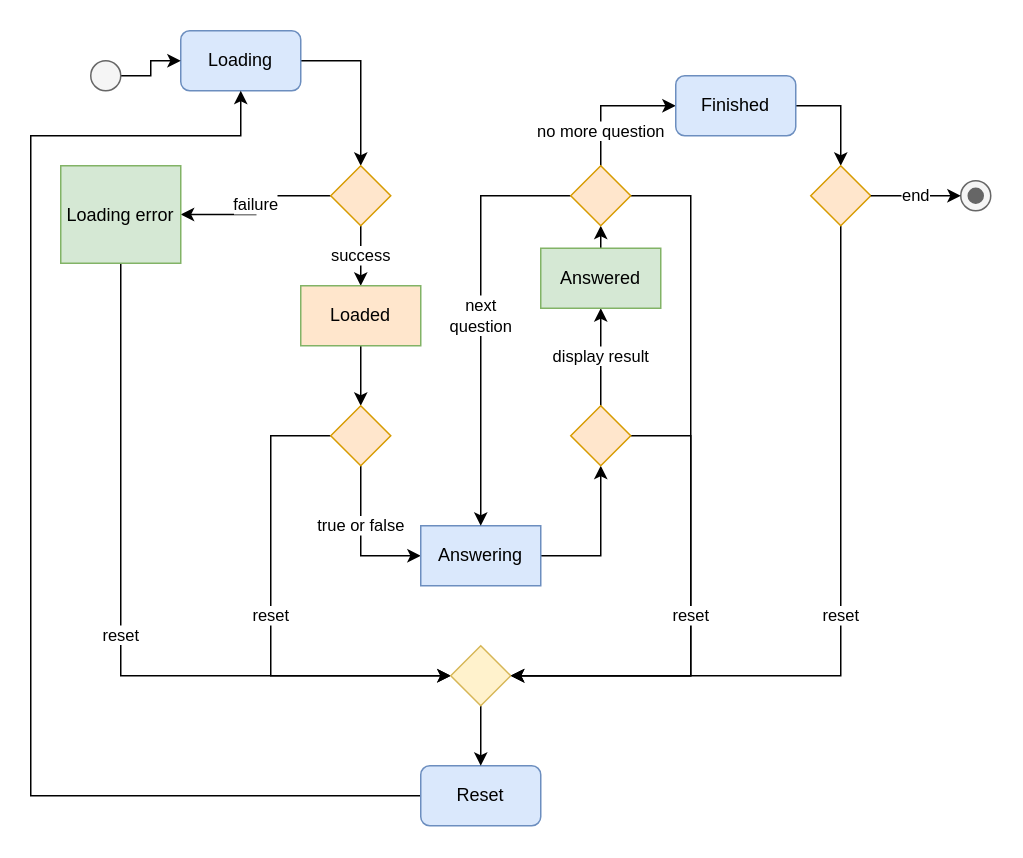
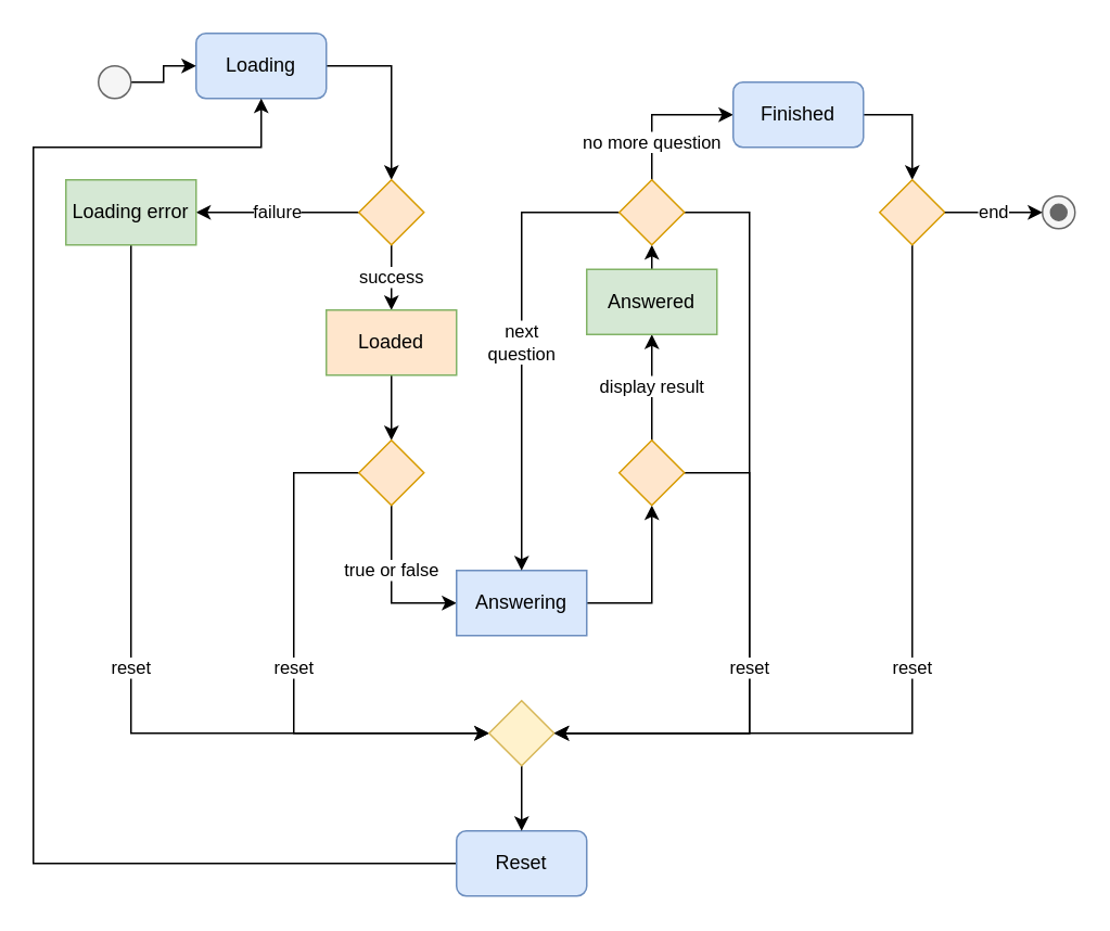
  <mxCell id="0" />
  <mxCell id="1" parent="0" />
  <mxCell id="2" style="edgeStyle=orthogonalEdgeStyle;rounded=0;orthogonalLoop=1;jettySize=auto;html=1;exitX=1;exitY=0.5;exitDx=0;exitDy=0;entryX=0.5;entryY=0;entryDx=0;entryDy=0;" edge="1" parent="1" source="3" target="6"><mxGeometry relative="1" as="geometry" /></mxCell>
  <mxCell id="3" value="Loading" style="rounded=1;whiteSpace=wrap;html=1;fontSize=12;glass=0;strokeWidth=1;shadow=0;fillColor=#dae8fc;strokeColor=#6c8ebf;" vertex="1" parent="1"><mxGeometry x="120" y="20" width="80" height="40" as="geometry" /></mxCell>
  <mxCell id="4" value="success" style="edgeStyle=orthogonalEdgeStyle;rounded=0;orthogonalLoop=1;jettySize=auto;html=1;exitX=0.5;exitY=1;exitDx=0;exitDy=0;entryX=0.5;entryY=0;entryDx=0;entryDy=0;" edge="1" parent="1" source="6" target="8"><mxGeometry relative="1" as="geometry" /></mxCell>
  <mxCell id="5" value="failure" style="edgeStyle=orthogonalEdgeStyle;rounded=0;orthogonalLoop=1;jettySize=auto;html=1;exitX=0;exitY=0.5;exitDx=0;exitDy=0;entryX=1;entryY=0.5;entryDx=0;entryDy=0;" edge="1" parent="1" source="6" target="30"><mxGeometry relative="1" as="geometry"><mxPoint x="140" y="130" as="targetPoint" /></mxGeometry></mxCell>
  <mxCell id="6" value="" style="rhombus;whiteSpace=wrap;html=1;shadow=0;fontFamily=Helvetica;fontSize=12;align=center;strokeWidth=1;spacing=6;spacingTop=-4;fillColor=#ffe6cc;strokeColor=#d79b00;" vertex="1" parent="1"><mxGeometry x="220" y="110" width="40" height="40" as="geometry" /></mxCell>
  <mxCell id="7" style="edgeStyle=orthogonalEdgeStyle;rounded=0;orthogonalLoop=1;jettySize=auto;html=1;exitX=0.5;exitY=1;exitDx=0;exitDy=0;entryX=0.5;entryY=0;entryDx=0;entryDy=0;" edge="1" parent="1" source="8" target="11"><mxGeometry relative="1" as="geometry" /></mxCell>
  <mxCell id="8" value="Loaded" style="rounded=0;whiteSpace=wrap;html=1;fillColor=#ffe6cc;strokeColor=#82b366;" vertex="1" parent="1"><mxGeometry x="200" y="190" width="80" height="40" as="geometry" /></mxCell>
  <mxCell id="9" value="reset" style="edgeStyle=orthogonalEdgeStyle;rounded=0;orthogonalLoop=1;jettySize=auto;html=1;exitX=0;exitY=0.5;exitDx=0;exitDy=0;entryX=0;entryY=0.5;entryDx=0;entryDy=0;" edge="1" parent="1" source="11" target="29"><mxGeometry relative="1" as="geometry"><Array as="points"><mxPoint x="180" y="290" /><mxPoint x="180" y="450" /></Array></mxGeometry></mxCell>
  <mxCell id="10" value="true or false" style="edgeStyle=orthogonalEdgeStyle;rounded=0;orthogonalLoop=1;jettySize=auto;html=1;exitX=0.5;exitY=1;exitDx=0;exitDy=0;entryX=0;entryY=0.5;entryDx=0;entryDy=0;" edge="1" parent="1" source="11" target="15"><mxGeometry x="-0.2" relative="1" as="geometry"><mxPoint as="offset" /></mxGeometry></mxCell>
  <mxCell id="11" value="" style="rhombus;whiteSpace=wrap;html=1;shadow=0;fontFamily=Helvetica;fontSize=12;align=center;strokeWidth=1;spacing=6;spacingTop=-4;fillColor=#ffe6cc;strokeColor=#d79b00;" vertex="1" parent="1"><mxGeometry x="220" y="270" width="40" height="40" as="geometry" /></mxCell>
  <mxCell id="12" style="edgeStyle=orthogonalEdgeStyle;rounded=0;orthogonalLoop=1;jettySize=auto;html=1;exitX=0;exitY=0.5;exitDx=0;exitDy=0;entryX=0.5;entryY=1;entryDx=0;entryDy=0;" edge="1" parent="1" source="13" target="3"><mxGeometry relative="1" as="geometry"><Array as="points"><mxPoint x="20" y="530" /><mxPoint x="20" y="90" /><mxPoint x="160" y="90" /></Array></mxGeometry></mxCell>
  <mxCell id="13" value="Reset" style="rounded=1;whiteSpace=wrap;html=1;fontSize=12;glass=0;strokeWidth=1;shadow=0;fillColor=#dae8fc;strokeColor=#6c8ebf;" vertex="1" parent="1"><mxGeometry x="280" y="510" width="80" height="40" as="geometry" /></mxCell>
  <mxCell id="14" style="edgeStyle=orthogonalEdgeStyle;rounded=0;orthogonalLoop=1;jettySize=auto;html=1;exitX=1;exitY=0.5;exitDx=0;exitDy=0;entryX=0.5;entryY=1;entryDx=0;entryDy=0;" edge="1" parent="1" source="15" target="18"><mxGeometry relative="1" as="geometry" /></mxCell>
  <mxCell id="15" value="Answering" style="whiteSpace=wrap;html=1;fontSize=12;glass=0;strokeWidth=1;shadow=0;fillColor=#dae8fc;strokeColor=#6c8ebf;rounded=0;" vertex="1" parent="1"><mxGeometry x="280" y="350" width="80" height="40" as="geometry" /></mxCell>
  <mxCell id="16" value="display result" style="edgeStyle=orthogonalEdgeStyle;rounded=0;orthogonalLoop=1;jettySize=auto;html=1;exitX=0.5;exitY=0;exitDx=0;exitDy=0;entryX=0.5;entryY=1;entryDx=0;entryDy=0;" edge="1" parent="1" source="18" target="20"><mxGeometry relative="1" as="geometry" /></mxCell>
  <mxCell id="17" style="edgeStyle=orthogonalEdgeStyle;rounded=0;orthogonalLoop=1;jettySize=auto;html=1;exitX=1;exitY=0.5;exitDx=0;exitDy=0;entryX=1;entryY=0.5;entryDx=0;entryDy=0;" edge="1" parent="1" source="18" target="29"><mxGeometry relative="1" as="geometry"><Array as="points"><mxPoint x="460" y="290" /><mxPoint x="460" y="450" /></Array></mxGeometry></mxCell>
  <mxCell id="18" value="" style="rhombus;whiteSpace=wrap;html=1;shadow=0;fontFamily=Helvetica;fontSize=12;align=center;strokeWidth=1;spacing=6;spacingTop=-4;fillColor=#ffe6cc;strokeColor=#d79b00;" vertex="1" parent="1"><mxGeometry x="380" y="270" width="40" height="40" as="geometry" /></mxCell>
  <mxCell id="19" style="edgeStyle=orthogonalEdgeStyle;rounded=0;orthogonalLoop=1;jettySize=auto;html=1;exitX=0.5;exitY=0;exitDx=0;exitDy=0;entryX=0.5;entryY=1;entryDx=0;entryDy=0;" edge="1" parent="1" source="20" target="24"><mxGeometry relative="1" as="geometry" /></mxCell>
  <mxCell id="20" value="Answered" style="rounded=0;whiteSpace=wrap;html=1;fillColor=#d5e8d4;strokeColor=#82b366;" vertex="1" parent="1"><mxGeometry x="360" y="165" width="80" height="40" as="geometry" /></mxCell>
  <mxCell id="21" value="no more question" style="edgeStyle=orthogonalEdgeStyle;rounded=0;orthogonalLoop=1;jettySize=auto;html=1;exitX=0.5;exitY=0;exitDx=0;exitDy=0;entryX=0;entryY=0.5;entryDx=0;entryDy=0;" edge="1" parent="1" source="24" target="26"><mxGeometry x="-0.5" relative="1" as="geometry"><mxPoint as="offset" /></mxGeometry></mxCell>
  <mxCell id="22" value="reset" style="edgeStyle=orthogonalEdgeStyle;rounded=0;orthogonalLoop=1;jettySize=auto;html=1;exitX=1;exitY=0.5;exitDx=0;exitDy=0;" edge="1" parent="1" source="24"><mxGeometry x="0.333" relative="1" as="geometry"><mxPoint x="340" y="450" as="targetPoint" /><Array as="points"><mxPoint x="460" y="130" /><mxPoint x="460" y="450" /></Array><mxPoint as="offset" /></mxGeometry></mxCell>
  <mxCell id="23" value="next&lt;div&gt;question&lt;/div&gt;" style="edgeStyle=orthogonalEdgeStyle;rounded=0;orthogonalLoop=1;jettySize=auto;html=1;exitX=0;exitY=0.5;exitDx=0;exitDy=0;entryX=0.5;entryY=0;entryDx=0;entryDy=0;" edge="1" parent="1" source="24" target="15"><mxGeometry relative="1" as="geometry"><mxPoint as="offset" /></mxGeometry></mxCell>
  <mxCell id="24" value="" style="rhombus;whiteSpace=wrap;html=1;shadow=0;fontFamily=Helvetica;fontSize=12;align=center;strokeWidth=1;spacing=6;spacingTop=-4;fillColor=#ffe6cc;strokeColor=#d79b00;" vertex="1" parent="1"><mxGeometry x="380" y="110" width="40" height="40" as="geometry" /></mxCell>
  <mxCell id="25" style="edgeStyle=orthogonalEdgeStyle;rounded=0;orthogonalLoop=1;jettySize=auto;html=1;exitX=1;exitY=0.5;exitDx=0;exitDy=0;entryX=0.5;entryY=0;entryDx=0;entryDy=0;" edge="1" parent="1" source="26" target="34"><mxGeometry relative="1" as="geometry" /></mxCell>
  <mxCell id="26" value="Finished" style="rounded=1;whiteSpace=wrap;html=1;fontSize=12;glass=0;strokeWidth=1;shadow=0;fillColor=#dae8fc;strokeColor=#6c8ebf;" vertex="1" parent="1"><mxGeometry x="450" y="50" width="80" height="40" as="geometry" /></mxCell>
  <mxCell id="27" value="reset" style="edgeStyle=orthogonalEdgeStyle;rounded=0;orthogonalLoop=1;jettySize=auto;html=1;entryX=0;entryY=0.5;entryDx=0;entryDy=0;exitX=0.5;exitY=1;exitDx=0;exitDy=0;" edge="1" parent="1" source="30" target="29"><mxGeometry relative="1" as="geometry"><mxPoint x="80" y="180" as="sourcePoint" /></mxGeometry></mxCell>
  <mxCell id="28" style="edgeStyle=orthogonalEdgeStyle;rounded=0;orthogonalLoop=1;jettySize=auto;html=1;exitX=0.5;exitY=1;exitDx=0;exitDy=0;entryX=0.5;entryY=0;entryDx=0;entryDy=0;" edge="1" parent="1" source="29" target="13"><mxGeometry relative="1" as="geometry" /></mxCell>
  <mxCell id="29" value="" style="rhombus;whiteSpace=wrap;html=1;shadow=0;fontFamily=Helvetica;fontSize=12;align=center;strokeWidth=1;spacing=6;spacingTop=-4;fillColor=#fff2cc;strokeColor=#d6b656;" vertex="1" parent="1"><mxGeometry x="300" y="430" width="40" height="40" as="geometry" /></mxCell>
- <mxCell id="30" value="Loading error" style="rounded=0;whiteSpace=wrap;html=1;fillColor=#d5e8d4;strokeColor=#82b366;" vertex="1" parent="1"><mxGeometry x="40" y="110" width="80" height="65" as="geometry" /></mxCell>
+ <mxCell id="30" value="Loading error" style="rounded=0;whiteSpace=wrap;html=1;fillColor=#d5e8d4;strokeColor=#82b366;" vertex="1" parent="1"><mxGeometry x="40" y="110" width="80" height="40" as="geometry" /></mxCell>
  <mxCell id="31" style="edgeStyle=orthogonalEdgeStyle;rounded=0;orthogonalLoop=1;jettySize=auto;html=1;exitX=1;exitY=0.5;exitDx=0;exitDy=0;entryX=0;entryY=0.5;entryDx=0;entryDy=0;" edge="1" parent="1" source="32" target="3"><mxGeometry relative="1" as="geometry" /></mxCell>
  <mxCell id="32" value="" style="ellipse;fillColor=#f5f5f5;html=1;fontColor=#333333;strokeColor=#666666;" vertex="1" parent="1"><mxGeometry x="60" y="40" width="20" height="20" as="geometry" /></mxCell>
  <mxCell id="33" value="reset" style="edgeStyle=orthogonalEdgeStyle;rounded=0;orthogonalLoop=1;jettySize=auto;html=1;exitX=0.5;exitY=1;exitDx=0;exitDy=0;entryX=1;entryY=0.5;entryDx=0;entryDy=0;" edge="1" parent="1" source="34" target="29"><mxGeometry relative="1" as="geometry" /></mxCell>
  <mxCell id="34" value="" style="rhombus;whiteSpace=wrap;html=1;shadow=0;fontFamily=Helvetica;fontSize=12;align=center;strokeWidth=1;spacing=6;spacingTop=-4;fillColor=#ffe6cc;strokeColor=#d79b00;" vertex="1" parent="1"><mxGeometry x="540" y="110" width="40" height="40" as="geometry" /></mxCell>
  <mxCell id="35" value="" style="shape=mxgraph.sysml.actFinal;html=1;verticalLabelPosition=bottom;labelBackgroundColor=#ffffff;verticalAlign=top;fillColor=#f5f5f5;fontColor=#333333;strokeColor=#666666;" vertex="1" parent="1"><mxGeometry x="640" y="120" width="20" height="20" as="geometry" /></mxCell>
  <mxCell id="36" value="end" style="edgeStyle=orthogonalEdgeStyle;rounded=0;orthogonalLoop=1;jettySize=auto;html=1;exitX=1;exitY=0.5;exitDx=0;exitDy=0;entryX=0;entryY=0.5;entryDx=0;entryDy=0;entryPerimeter=0;" edge="1" parent="1" source="34" target="35"><mxGeometry relative="1" as="geometry" /></mxCell>
